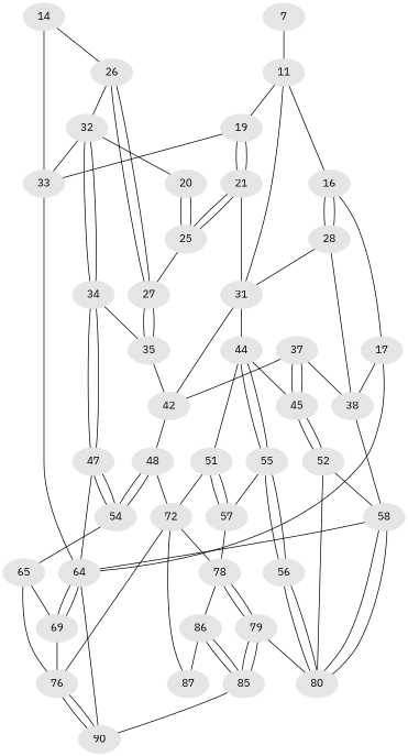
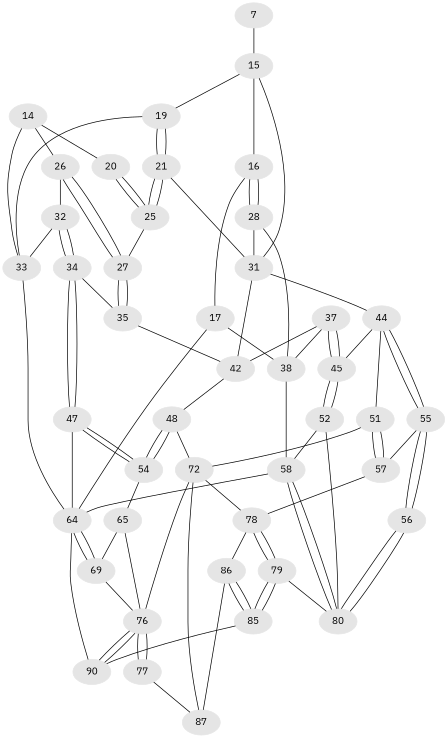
  graph {
    fontname="IBM Plex Sans"
    node [color=gray90 fontname="IBM Plex Sans" style=filled]
    edge [fontname="IBM Plex Sans"]
-   15 [super="+10" label=11]
+   15 [super="+10"]
    7
    16
    19 [super="+9+12"]
    31 [super="+30"]
    17 [super="+6"]
    38 [super="+29"]
    64 [super="+60+63"]
    14 [super="+13"]
    20
    26
    33 [super="+4+2+1+11"]
    25
    27
    32
    28
    21
    42 [super="+36+40"]
    44 [super="+43"]
    58 [super="+53"]
    69 [super="+68"]
    90 [super="+89+88"]
    35
    34
    48
    47
    54
    37
    45
    52
    80
    51
    55
    72 [super="+71+50"]
    57
    56
    65 [super="+62"]
    78 [super="+74+73"]
    76 [super="+70+67+75"]
    87 [super="+81+86"]
    79
    n42 [label=86 super="+83"]
+   77
    85
    15 -- 16
    15 -- 19
    15 -- 31
    7 -- 15
    16 -- 17
    16 -- 28
    16 -- 28
    19 -- 33 [weight=2]
    19 -- 21
    19 -- 21
    31 -- 42 [weight=2]
    31 -- 44
    17 -- 38
    17 -- 64
    38 -- 58 [weight=2]
    64 -- 69 [weight=2]
    64 -- 69
    64 -- 90 [weight=2]
-   32 -- 20
+   14 -- 20
    14 -- 26
    14 -- 33 [weight=2]
    20 -- 25
    20 -- 25
    26 -- 27
    26 -- 27
    26 -- 32
    33 -- 64 [weight=3]
    25 -- 27
    27 -- 35
    27 -- 35
    32 -- 33
    32 -- 34
    32 -- 34
    28 -- 31
    28 -- 38
    21 -- 31
    21 -- 25
    21 -- 25
    42 -- 48
    44 -- 45
    44 -- 51
    44 -- 55
    44 -- 55
    58 -- 64 [weight=2]
    58 -- 80
    58 -- 80
    69 -- 76
    35 -- 42
    34 -- 35
    34 -- 47
    34 -- 47
    48 -- 54
    48 -- 54
    48 -- 72
    47 -- 64
    47 -- 54
    47 -- 54
    54 -- 65
    37 -- 38
    37 -- 42
    37 -- 45
    37 -- 45
    45 -- 52
    45 -- 52
    52 -- 58
    52 -- 80
    51 -- 72
    51 -- 57
    51 -- 57
    55 -- 57
    55 -- 56
    55 -- 56
    72 -- 78
    72 -- 76 [weight=2]
    72 -- 87
    57 -- 78
    56 -- 80
    56 -- 80
    65 -- 69 [weight=2]
    65 -- 76
    78 -- 79
    78 -- 79
    78 -- n42 [weight=2]
    76 -- 90
    76 -- 90
+   76 -- 77 [weight=2]
+   76 -- 77
    79 -- 80
    79 -- 85
    79 -- 85
    n42 -- 87 [weight=2]
    n42 -- 85
    n42 -- 85
+   77 -- 87
    85 -- 90
  }
